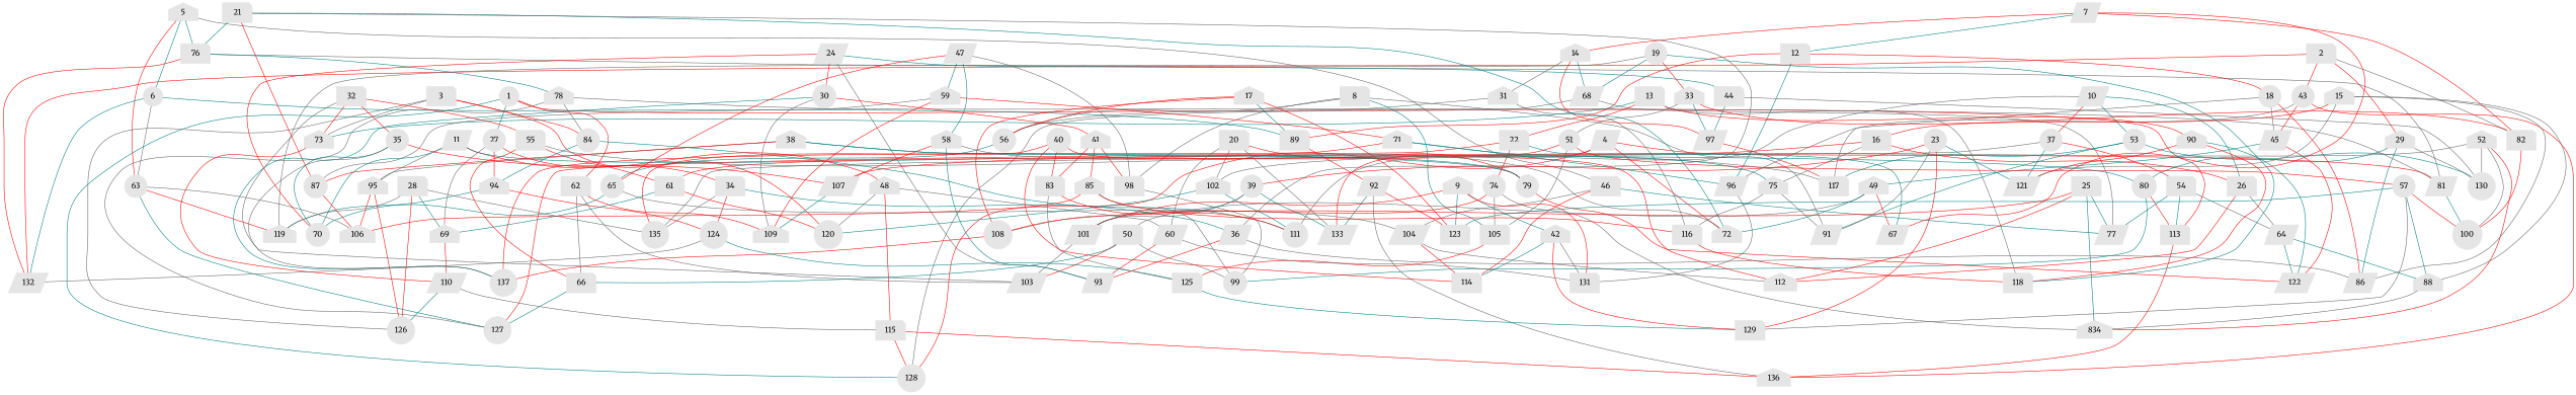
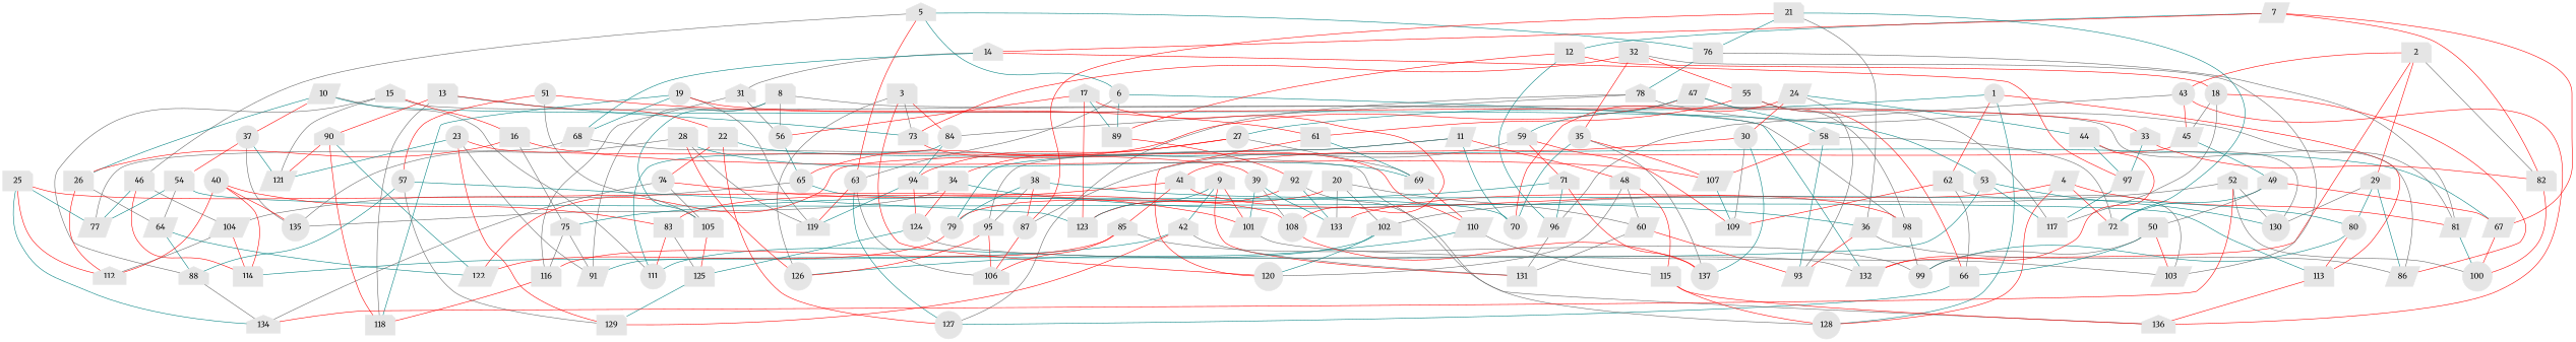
  graph {
    fontname=Merriweather
    node [color=gray90 fontname=Merriweather shape=note style=filled]
    edge [color=red fontname=Merriweather]
    1 [shape=circle]
    27 [shape=circle]
    62
    113
    128 [shape=circle]
    34
    69 [shape=house]
    94 [shape=house]
    109 [shape=house]
    103 [shape=parallelogram]
    66
    136 [shape=house]
    29 [shape=house]
    2
    43 [shape=circle]
    82
    132 [shape=parallelogram]
    86 [shape=parallelogram]
    80 [shape=circle]
    130 [shape=circle]
    96 [shape=parallelogram]
    45 [shape=parallelogram]
    100 [shape=circle]
    73 [shape=house]
    3
    84 [shape=circle]
    120 [shape=circle]
    126 [shape=circle]
    110 [shape=parallelogram]
    111 [shape=circle]
    4 [shape=parallelogram]
    72 [shape=house]
    81 [shape=parallelogram]
    133 [shape=parallelogram]
    5 [shape=house]
    6 [shape=circle]
    46
    63 [shape=circle]
    76
    89
    77 [shape=parallelogram]
    114
    104 [shape=parallelogram]
    119 [shape=house]
    127 [shape=circle]
    106 [shape=house]
    78 [shape=house]
    92 [shape=parallelogram]
    7 [shape=parallelogram]
    12
    14 [shape=house]
    67 [shape=parallelogram]
    18 [shape=circle]
    31 [shape=house]
    68 [shape=parallelogram]
    97 [shape=parallelogram]
    56 [shape=circle]
    8
    91 [shape=parallelogram]
    98
    105
    65 [shape=circle]
    99 [shape=circle]
    125
    9 [shape=house]
    42 [shape=house]
    101 [shape=parallelogram]
    123
    131
    129
    10 [shape=parallelogram]
    26
    37 [shape=circle]
    53 [shape=circle]
    112 [shape=house]
    64 [shape=parallelogram]
    121 [shape=parallelogram]
    135 [shape=circle]
    54
    117
    11 [shape=parallelogram]
    48 [shape=house]
    70 [shape=circle]
    79 [shape=circle]
    95 [shape=house]
    60 [shape=parallelogram]
    115
    122 [shape=parallelogram]
    13
    22
    90 [shape=house]
    118
    74 [shape=circle]
    116
    15 [shape=house]
    16
    88 [shape=house]
    75 [shape=house]
    107 [shape=parallelogram]
-   134 [shape=house label=834]
+   134 [shape=house]
    17 [shape=house]
    108 [shape=circle]
    137 [shape=circle]
    49 [shape=house]
    19 [shape=circle]
    33 [shape=house]
    51 [shape=circle]
    20
    102 [shape=house]
    93 [shape=parallelogram]
    21
    36 [shape=parallelogram]
    87 [shape=circle]
    23 [shape=circle]
    39 [shape=circle]
    24 [shape=parallelogram]
    30 [shape=circle]
    44
    41 [shape=house]
    25
    124 [shape=circle]
    28
    83
    85 [shape=house]
    32
    35 [shape=circle]
    55
    61
    57 [shape=circle]
    38 [shape=house]
    40 [shape=circle]
    50
    47 [shape=parallelogram]
    58 [shape=house]
    59 [shape=house]
    71 [shape=house]
    52 [shape=house]
    1 -- 27 [color=teal]
    1 -- 62
    1 -- 113
    1 -- 128 [color=teal]
    27 -- 34
    27 -- 69 [color=gray40]
    27 -- 94
    62 -- 109
    62 -- 103 [color=gray40]
    62 -- 66 [color=gray40]
    113 -- 136
    34 -- 135 [color=gray40]
    34 -- 36 [color=teal]
    34 -- 124
    69 -- 110
    94 -- 119 [color=teal]
    94 -- 124
    66 -- 127 [color=teal]
    29 -- 86 [color=teal]
    29 -- 80 [color=teal]
    29 -- 130 [color=gray40]
    2 -- 29
    2 -- 43
    2 -- 82 [color=gray40]
    2 -- 132
    43 -- 136
    43 -- 96 [color=gray40]
    43 -- 45
    82 -- 100
    80 -- 113
    80 -- 99 [color=teal]
    96 -- 131 [color=gray40]
    45 -- 122
    45 -- 49 [color=teal]
    73 -- 110
    3 -- 73 [color=gray40]
    3 -- 84
    3 -- 120
    3 -- 126 [color=gray40]
    84 -- 94 [color=teal]
    84 -- 111 [color=teal]
    110 -- 126 [color=teal]
    110 -- 115 [color=gray40]
    4 -- 128
    4 -- 72
    4 -- 81
    4 -- 133
    81 -- 100 [color=teal]
    5 -- 6 [color=teal]
    5 -- 46 [color=gray40]
    5 -- 63
    5 -- 76 [color=teal]
    6 -- 132 [color=teal]
    6 -- 63 [color=gray40]
    6 -- 89 [color=teal]
    46 -- 77 [color=teal]
    46 -- 114
    46 -- 104 [color=gray40]
    63 -- 119
    63 -- 127 [color=teal]
    63 -- 106 [color=gray40]
    76 -- 81 [color=gray40]
    76 -- 78 [color=teal]
    89 -- 92
    104 -- 114
    104 -- 112 [color=gray40]
    78 -- 84 [color=gray40]
    78 -- 81 [color=gray40]
    78 -- 127 [color=gray40]
    92 -- 136 [color=gray40]
    92 -- 133 [color=teal]
    92 -- 123
    7 -- 82
    7 -- 12 [color=teal]
    7 -- 14
    7 -- 67
    12 -- 96 [color=teal]
    12 -- 89
    12 -- 18
    14 -- 31 [color=gray40]
    14 -- 68 [color=teal]
    14 -- 97
-   57 -- 100
+   67 -- 100
    18 -- 86
    18 -- 45 [color=gray40]
    18 -- 117 [color=gray40]
    31 -- 56 [color=gray40]
    31 -- 116 [color=gray40]
    68 -- 128 [color=gray40]
    68 -- 77 [color=gray40]
-   97 -- 117
+   97 -- 117 [color=teal]
    56 -- 65 [color=teal]
    8 -- 56 [color=gray40]
    8 -- 91 [color=gray40]
    8 -- 98 [color=gray40]
    8 -- 105 [color=teal]
    98 -- 99 [color=gray40]
    105 -- 125
    65 -- 104 [color=gray40]
    65 -- 70 [color=teal]
    125 -- 129 [color=teal]
    9 -- 42 [color=teal]
    9 -- 101
    9 -- 123 [color=teal]
    9 -- 131
    42 -- 114 [color=teal]
    42 -- 131 [color=gray40]
    42 -- 129
    101 -- 103 [color=gray40]
    10 -- 111 [color=gray40]
    10 -- 26 [color=teal]
    10 -- 37
    10 -- 53 [color=teal]
    26 -- 112
    26 -- 64 [color=gray40]
    37 -- 121 [color=teal]
    37 -- 135 [color=gray40]
    37 -- 54
    53 -- 130 [color=teal]
    53 -- 91 [color=teal]
    53 -- 117 [color=teal]
    64 -- 122 [color=teal]
    64 -- 88 [color=teal]
    54 -- 113 [color=teal]
    54 -- 77 [color=teal]
    54 -- 64 [color=gray40]
    11 -- 48
    11 -- 70 [color=teal]
    11 -- 79 [color=teal]
    11 -- 95 [color=gray40]
    48 -- 120 [color=gray40]
    48 -- 60 [color=gray40]
    48 -- 115
    79 -- 122
    95 -- 126
    95 -- 106
    60 -- 131 [color=gray40]
    60 -- 93
    115 -- 128
    115 -- 136
    13 -- 73 [color=teal]
    13 -- 22
    13 -- 90
    13 -- 118 [color=gray40]
    22 -- 127
    22 -- 67 [color=teal]
    22 -- 74
    90 -- 121
    90 -- 122 [color=teal]
    90 -- 118
    74 -- 105 [color=gray40]
    74 -- 101
    74 -- 134 [color=gray40]
    116 -- 118
    15 -- 86 [color=gray40]
    15 -- 121 [color=gray40]
    15 -- 16
    15 -- 88 [color=gray40]
    16 -- 26
    16 -- 75 [color=gray40]
    16 -- 107
    88 -- 134 [color=gray40]
    75 -- 91 [color=gray40]
    75 -- 116 [color=gray40]
    107 -- 109 [color=teal]
    17 -- 89 [color=teal]
    17 -- 56
    17 -- 123
    17 -- 108
    108 -- 137
    49 -- 72 [color=teal]
    49 -- 67
    49 -- 50 [color=gray40]
    19 -- 119 [color=gray40]
    19 -- 68 [color=teal]
    19 -- 118 [color=teal]
    19 -- 33
    33 -- 82
    33 -- 97 [color=teal]
-   33 -- 51 [color=gray40]
    51 -- 105 [color=gray40]
    51 -- 61
    51 -- 57
    20 -- 133 [color=gray40]
    20 -- 79
    20 -- 60 [color=gray40]
    20 -- 102 [color=gray40]
    102 -- 120 [color=teal]
    102 -- 111 [color=teal]
    21 -- 72 [color=teal]
    21 -- 76 [color=teal]
    21 -- 36 [color=gray40]
    21 -- 87
    36 -- 86 [color=gray40]
    36 -- 93
    87 -- 106
    23 -- 91 [color=gray40]
    23 -- 129
    23 -- 121 [color=teal]
    23 -- 39
    39 -- 133 [color=teal]
    39 -- 101 [color=teal]
    39 -- 108 [color=gray40]
    24 -- 70
    24 -- 93 [color=gray40]
    24 -- 30
    24 -- 44 [color=teal]
    30 -- 109 [color=gray40]
    30 -- 137 [color=teal]
    30 -- 41
-   76 -- 132
+   44 -- 132
    44 -- 130 [color=gray40]
    44 -- 97 [color=teal]
    41 -- 98
    41 -- 83
    41 -- 85
    25 -- 77 [color=teal]
    25 -- 112
    25 -- 134 [color=teal]
    25 -- 108
    124 -- 132 [color=gray40]
    124 -- 125 [color=teal]
    28 -- 69 [color=teal]
    28 -- 126
    28 -- 119 [color=gray40]
    28 -- 135 [color=gray40]
    83 -- 111
    83 -- 125 [color=gray40]
    85 -- 106
    85 -- 99 [color=gray40]
    85 -- 116
    32 -- 103 [color=gray40]
    32 -- 73
    32 -- 35
    32 -- 55
    35 -- 70 [color=teal]
    35 -- 107
    35 -- 137 [color=gray40]
    55 -- 66
    55 -- 117 [color=gray40]
    55 -- 61
    61 -- 69 [color=teal]
    61 -- 120
    57 -- 123 [color=teal]
    57 -- 129 [color=gray40]
    57 -- 88 [color=teal]
    38 -- 80 [color=teal]
    38 -- 79 [color=teal]
    38 -- 95 [color=gray40]
    38 -- 87
    40 -- 114
    40 -- 112
    40 -- 135
    40 -- 83
    50 -- 103
    50 -- 66 [color=teal]
    50 -- 99 [color=gray40]
    47 -- 98 [color=gray40]
    47 -- 65
    47 -- 58 [color=teal]
    47 -- 59 [color=teal]
    58 -- 72 [color=gray40]
    58 -- 107
    58 -- 93 [color=teal]
    59 -- 109
    59 -- 87 [color=gray40]
    59 -- 71
    71 -- 96 [color=teal]
    71 -- 75 [color=teal]
    71 -- 137
    52 -- 130 [color=gray40]
    52 -- 100 [color=gray40]
    52 -- 134
    52 -- 102 [color=gray40]
  }
